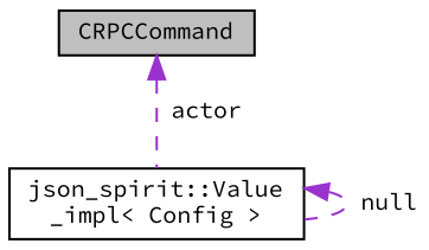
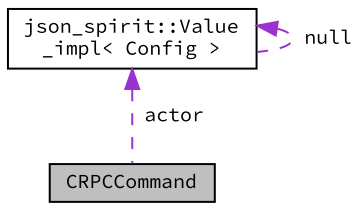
  digraph {
    fontname="Source Code Pro"
    node [color=black fontname="Source Code Pro" fontsize=10 shape=record style=filled]
    edge [color=darkorchid3 dir=back fontname="Source Code Pro" fontsize=10 labelfontname=Helvetica labelfontsize=10 style=dashed]
    n1 [fillcolor=grey75 fontcolor=black height=0.2 label=CRPCCommand width=0.4]
    n2 [fillcolor=white height=0.2 label="json_spirit::Value\l_impl\< Config \>" width=0.4]
-   n1 -> n2 [label=" actor"]
+   n2 -> n1 [label=" actor"]
    n2 -> n2 [label=" null"]
  }
